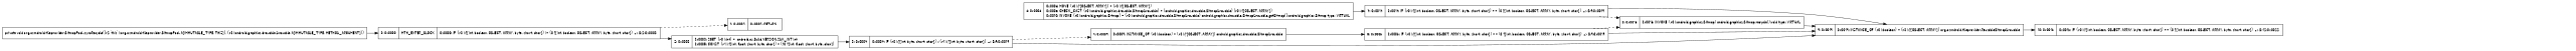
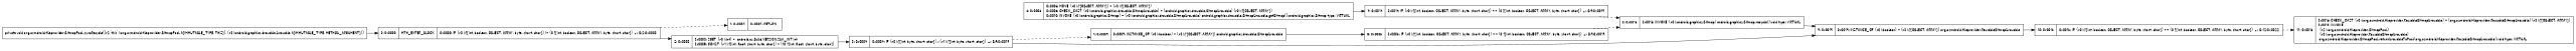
  digraph {
    fontname="Patrick Hand"
    rankdir=LR
    node [fontname="Patrick Hand" shape=record]
    edge [fontname="Patrick Hand"]
    n1 [label="{0\:\ 0x0000|MTH_ENTER_BLOCK\l|0x0000: IF  (r3 I:?[int, boolean, OBJECT, ARRAY, byte, short, char]) != (0 ?[int, boolean, OBJECT, ARRAY, byte, short, char])  \-\> B:2:0x0003 \l}"]
    n2 [label="{1\:\ 0x0002|0x0002: RETURN   \l}"]
    n3 [label="{2\:\ 0x0003|0x0003: SGET  (r0 I:int) =  android.os.Build.VERSION.SDK_INT int \l0x0005: CONST  (r1 I:?[int, float, short, byte, char]) = (10 ?[int, float, short, byte, char]) \l}"]
    n4 [label="{3\:\ 0x0007|0x0007: IF  (r0 I:?[int, byte, short, char]) \> (r1 I:?[int, byte, short, char])  \-\> B:9:0x0019 \l}"]
    n5 [label="{4\:\ 0x0009|0x0009: INSTANCE_OF  (r0 I:boolean) = (r3 I:?[OBJECT, ARRAY]) android.graphics.drawable.BitmapDrawable \l}"]
    n6 [label="{9\:\ 0x0019|0x0019: INSTANCE_OF  (r0 I:boolean) = (r3 I:?[OBJECT, ARRAY]) org.osmdroid.tileprovider.ReusableBitmapDrawable \l}"]
    n7 [label="{5\:\ 0x000b|0x000b: IF  (r0 I:?[int, boolean, OBJECT, ARRAY, byte, short, char]) == (0 ?[int, boolean, OBJECT, ARRAY, byte, short, char])  \-\> B:9:0x0019 \l}"]
    n8 [label="{10\:\ 0x001b|0x001b: IF  (r0 I:?[int, boolean, OBJECT, ARRAY, byte, short, char]) == (0 ?[int, boolean, OBJECT, ARRAY, byte, short, char])  \-\> B:12:0x0022 \l}"]
    n9 [label="{8\:\ 0x0016|0x0016: INVOKE  (r0 I:android.graphics.Bitmap) android.graphics.Bitmap.recycle():void type: VIRTUAL \l}"]
    n10 [label="{6\:\ 0x000d|0x000d: MOVE  (r0 I:?[OBJECT, ARRAY]) = (r3 I:?[OBJECT, ARRAY]) \l0x000e: CHECK_CAST  (r0 I:android.graphics.drawable.BitmapDrawable) = (android.graphics.drawable.BitmapDrawable) (r0 I:?[OBJECT, ARRAY]) \l0x0010: INVOKE  (r0 I:android.graphics.Bitmap) = (r0 I:android.graphics.drawable.BitmapDrawable) android.graphics.drawable.BitmapDrawable.getBitmap():android.graphics.Bitmap type: VIRTUAL \l}"]
    n11 [label="{7\:\ 0x0014|0x0014: IF  (r0 I:?[int, boolean, OBJECT, ARRAY, byte, short, char]) == (0 ?[int, boolean, OBJECT, ARRAY, byte, short, char])  \-\> B:9:0x0019 \l}"]
+   n12 [label="{11\:\ 0x001d|0x001d: CHECK_CAST  (r3 I:org.osmdroid.tileprovider.ReusableBitmapDrawable) = (org.osmdroid.tileprovider.ReusableBitmapDrawable) (r3 I:?[OBJECT, ARRAY]) \l0x001f: INVOKE  \l  (r2 I:org.osmdroid.tileprovider.BitmapPool)\l  (r3 I:org.osmdroid.tileprovider.ReusableBitmapDrawable)\l org.osmdroid.tileprovider.BitmapPool.returnDrawableToPool(org.osmdroid.tileprovider.ReusableBitmapDrawable):void type: VIRTUAL \l}"]
    n13 [label="{private void org.osmdroid.tileprovider.BitmapPool.syncRecycle((r2 'this' I:org.osmdroid.tileprovider.BitmapPool A[IMMUTABLE_TYPE, THIS]), (r3 I:android.graphics.drawable.Drawable A[IMMUTABLE_TYPE, METHOD_ARGUMENT])) }"]
    n1 -> n2 [style=dashed]
    n1 -> n3
    n3 -> n4
    n4 -> n5 [style=dashed]
    n4 -> n6
    n5 -> n7
    n6 -> n8
-   n7 -> n6
    n7 -> n9 [style=dashed]
+   n8 -> n12 [style=dashed]
    n9 -> n6
    n10 -> n11
-   n11 -> n6
    n11 -> n9 [style=dashed]
    n13 -> n1
  }
